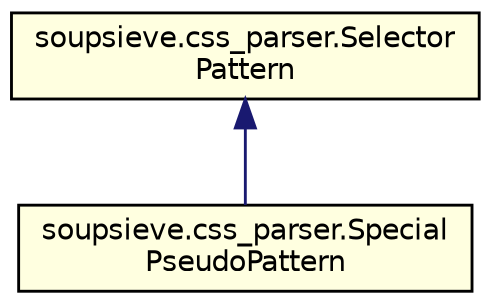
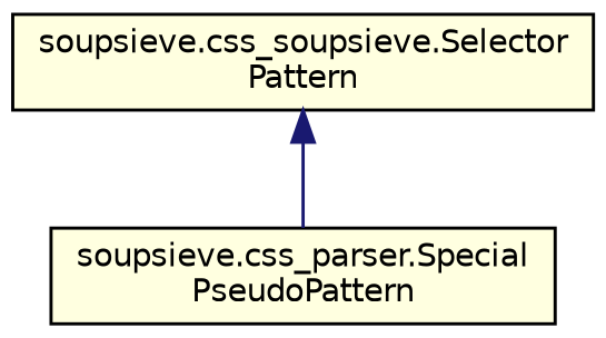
  digraph {
    node [color=black fillcolor=lightyellow fontname=Helvetica fontsize=10 shape=record style=filled]
-   n1 [fontcolor=black height=0.2 label="soupsieve.css_parser.Selector\lPattern" width=0.4]
+   n1 [fontcolor=black height=0.2 label="soupsieve.css_soupsieve.Selector\lPattern" width=0.4]
    n2 [height=0.2 label="soupsieve.css_parser.Special\lPseudoPattern" width=0.4]
    n1 -> n2 [color=midnightblue dir=back fontname=Helvetica fontsize=10 labelfontname=Helvetica labelfontsize=10 style=solid]
  }
